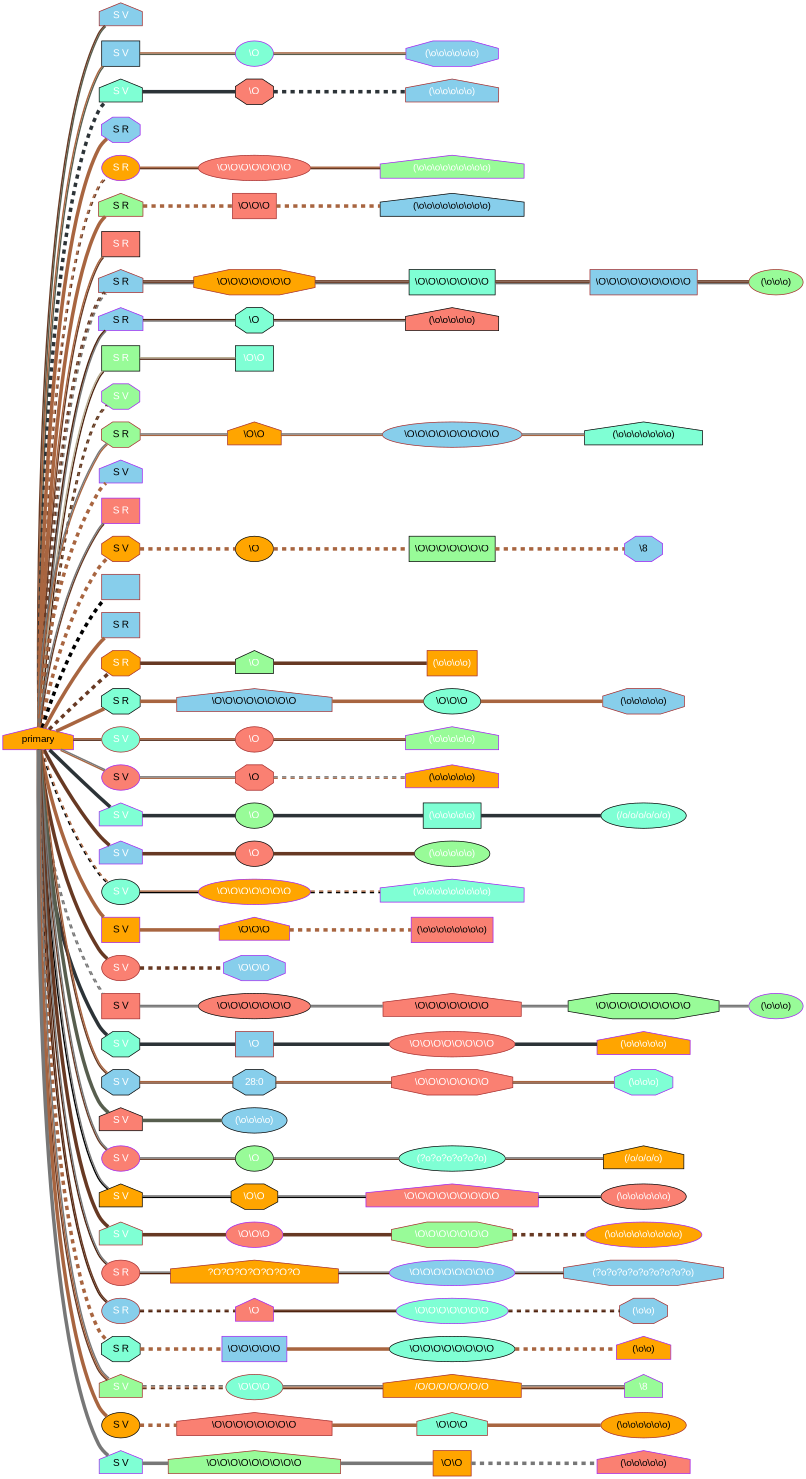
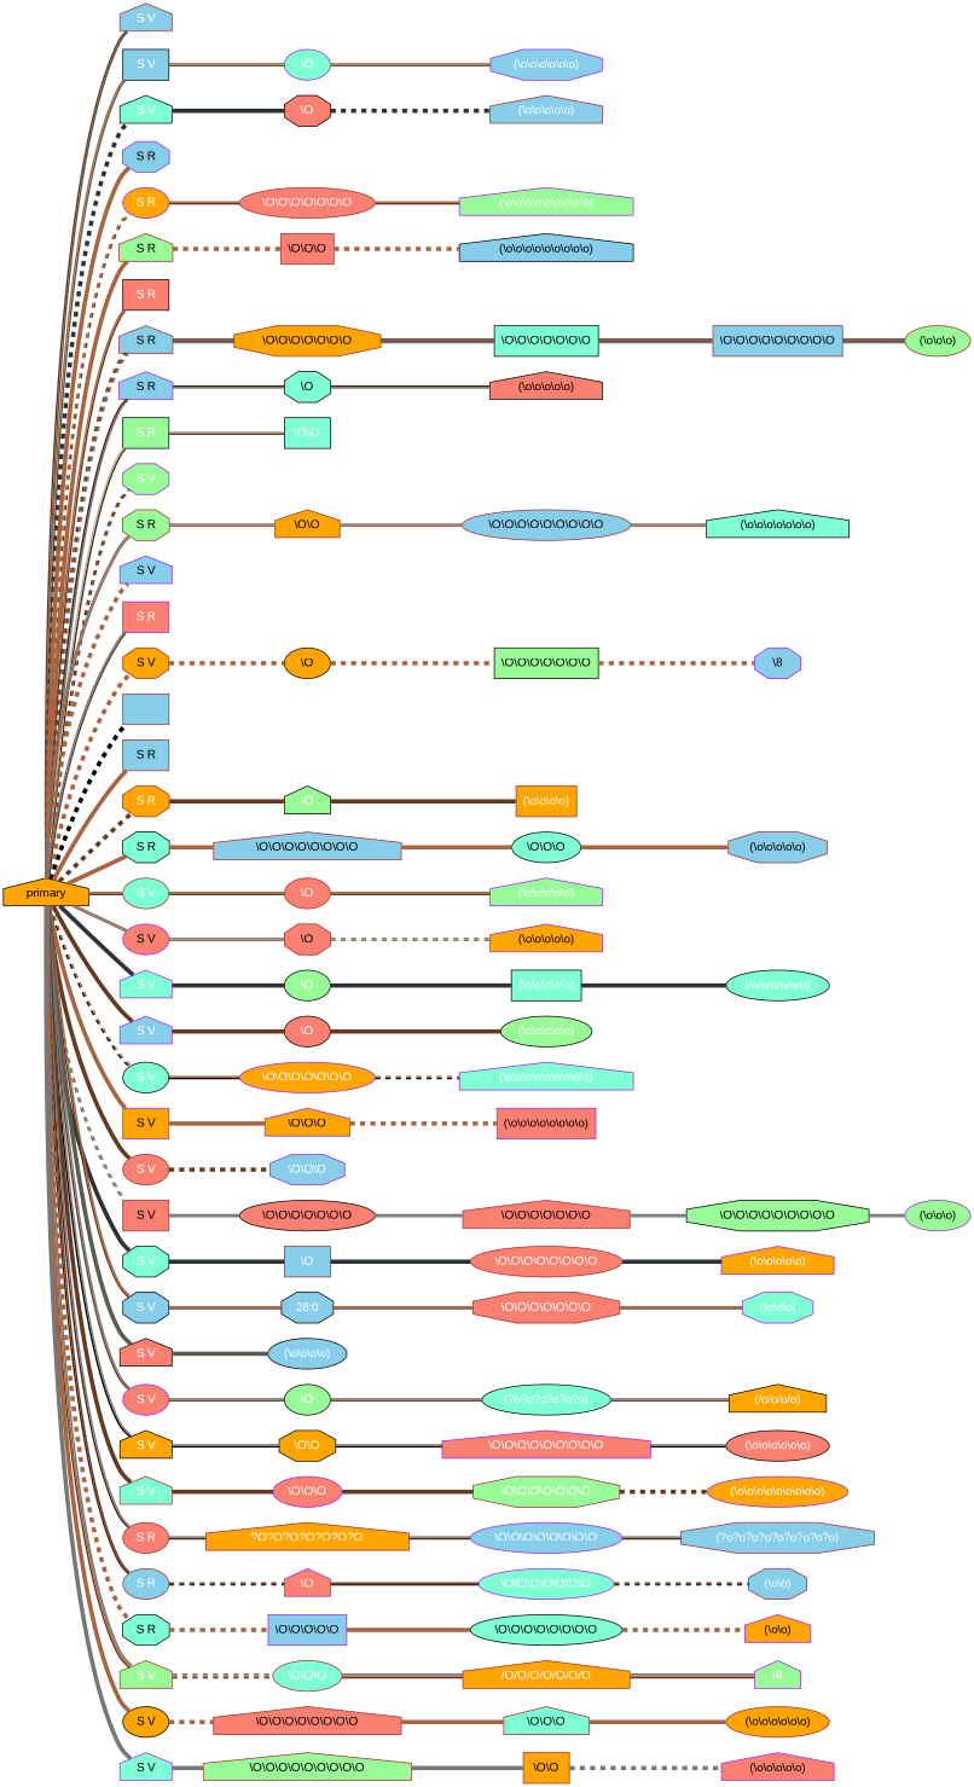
  graph {
    rankdir=LR
    fontname="Liberation Sans"
    node [fillcolor=skyblue fontcolor="#ffffff" qtype=knot_node style=filled color=brown shape=house fontname="Liberation Sans" knot_spin=Z knot_type=S]
    edge [color="#A86540" penwidth=2 qtype=knot_link style=bold fontname="Liberation Sans"]
    n1 [label="S V" pendant_attach=V pendant_colors="#575E4E:#673923" pendant_length=16.5 pendant_ply=S qtype=pendant_node knot_spin="" knot_type=""]
-   primary [fillcolor=orange color=purple fontcolor="" qtype="" knot_spin="" knot_type=""]
+   primary [fillcolor=orange color=black fontcolor="" qtype="" knot_spin="" knot_type=""]
    n3 [label="S V" pendant_attach=V pendant_colors="#575E4E:#A86540" pendant_length=59.0 pendant_ply=S qtype=pendant_node color=black shape=box knot_spin="" knot_type=""]
    n4 [fillcolor=aquamarine label="S V" pendant_attach=V pendant_colors="#2C3337" pendant_length=69.0 pendant_ply=S qtype=pendant_node color=black knot_spin="" knot_type=""]
    n5 [fontcolor="#000000" label="S R" pendant_attach=R pendant_colors="#A86540" pendant_length=8.0 pendant_ply=S qtype=pendant_node color=purple shape=octagon knot_spin="" knot_type=""]
    n6 [fillcolor=orange label="S R" pendant_attach=R pendant_colors="#673923:#A86540" pendant_length=50.0 pendant_ply=S qtype=pendant_node color=purple shape=ellipse knot_spin="" knot_type=""]
    n7 [fillcolor=palegreen fontcolor="#000000" label="S R" pendant_attach=R pendant_colors="#A86540" pendant_length=65.0 pendant_ply=S qtype=pendant_node knot_spin="" knot_type=""]
    n8 [fillcolor=salmon label="S R" pendant_attach=R pendant_colors="#673923:#A86540" pendant_length=12.5 pendant_ply=S qtype=pendant_node color=black shape=box knot_spin="" knot_type=""]
    n9 [fontcolor="#000000" label="S R" pendant_attach=R pendant_colors="#777777:#673923:#673923" pendant_length=46.5 pendant_ply=S qtype=pendant_node knot_spin="" knot_type=""]
    n10 [fontcolor="#000000" label="S R" pendant_attach=R pendant_colors="#777777:#4D220E" pendant_length=66.0 pendant_ply=S qtype=pendant_node color=purple knot_spin="" knot_type=""]
    n11 [fillcolor=palegreen label="S R" pendant_attach=R pendant_colors="#4D220E:#BAAF96" pendant_length=16.5 pendant_ply=S qtype=pendant_node color=black shape=box knot_spin="" knot_type=""]
    n12 [fillcolor=palegreen label="S V" pendant_attach=V pendant_colors="#673923:#593315" pendant_length=0.5 pendant_ply=S qtype=pendant_node color=purple shape=octagon knot_spin="" knot_type=""]
    n13 [fillcolor=palegreen fontcolor="#000000" label="S R" pendant_attach=R pendant_colors="#A86540:#777777" pendant_length=52.0 pendant_ply=S qtype=pendant_node shape=octagon knot_spin="" knot_type=""]
    n14 [fontcolor="#000000" label="S V" pendant_attach=V pendant_colors="#A86540" pendant_length=16.0 pendant_ply=S qtype=pendant_node color=purple knot_spin="" knot_type=""]
    n15 [fillcolor=salmon label="S R" pendant_attach=R pendant_colors="#673923:#777777" pendant_length=12.5 pendant_ply=S qtype=pendant_node color=purple shape=box knot_spin="" knot_type=""]
    n16 [fillcolor=orange fontcolor="#000000" label="S V" pendant_attach=V pendant_colors="#A86540" pendant_length=55.5 pendant_ply=S qtype=pendant_node shape=octagon knot_spin="" knot_type=""]
    n17 [label=" " pendant_colors="#000000" qtype=pendant_node shape=box knot_spin="" knot_type=""]
    n18 [fontcolor="#000000" label="S R" pendant_attach=R pendant_colors="#A86540" pendant_length=7.0 pendant_ply=S qtype=pendant_node shape=box knot_spin="" knot_type=""]
    n19 [fillcolor=orange label="S R" pendant_attach=R pendant_colors="#673923" pendant_length=35.5 pendant_ply=S qtype=pendant_node shape=octagon knot_spin="" knot_type=""]
    n20 [fillcolor=aquamarine fontcolor="#000000" label="S R" pendant_attach=R pendant_colors="#A86540" pendant_length=42.0 pendant_ply=S qtype=pendant_node color=black shape=octagon knot_spin="" knot_type=""]
    n21 [fillcolor=aquamarine label="S V" pendant_attach=V pendant_colors="#4D220E:#A86540" pendant_length=35.5 pendant_ply=S qtype=pendant_node shape=ellipse knot_spin="" knot_type=""]
    n22 [fillcolor=salmon fontcolor="#000000" label="S V" pendant_attach=V pendant_colors="#A86540:#777777" pendant_length=53.5 pendant_ply=S qtype=pendant_node color=purple shape=ellipse knot_spin="" knot_type=""]
    n23 [fillcolor=aquamarine label="S V" pendant_attach=V pendant_colors="#2C3337" pendant_length=71.5 pendant_ply=S qtype=pendant_node color=purple knot_spin="" knot_type=""]
    n24 [label="S V" pendant_attach=V pendant_colors="#673923" pendant_length=64.0 pendant_ply=S qtype=pendant_node color=purple knot_spin="" knot_type=""]
    n25 [fillcolor=aquamarine label="S V" pendant_attach=V pendant_colors="#000000:#A86540" pendant_length=43.5 pendant_ply=S qtype=pendant_node color=black shape=ellipse knot_spin="" knot_type=""]
    n26 [fillcolor=orange fontcolor="#000000" label="S V" pendant_attach=V pendant_colors="#A86540" pendant_length=40.5 pendant_ply=S qtype=pendant_node color=purple shape=box knot_spin="" knot_type=""]
    n27 [fillcolor=salmon label="S V" pendant_attach=V pendant_colors="#673923" pendant_length=21.0 pendant_ply=S qtype=pendant_node shape=ellipse knot_spin="" knot_type=""]
    n28 [fillcolor=salmon fontcolor="#000000" label="S V" pendant_attach=V pendant_colors="#777777:#777777" pendant_length=37.5 pendant_ply=S qtype=pendant_node shape=box knot_spin="" knot_type=""]
    n29 [fillcolor=aquamarine label="S V" pendant_attach=V pendant_colors="#2C3337" pendant_length=48.0 pendant_ply=S qtype=pendant_node color=black shape=octagon knot_spin="" knot_type=""]
    n30 [label="S V" pendant_attach=V pendant_colors="#673923:#A86540" pendant_length=40.5 pendant_ply=S qtype=pendant_node color=black shape=octagon knot_spin="" knot_type=""]
    n31 [fillcolor=salmon label="S V" pendant_attach=V pendant_colors="#575E4E" pendant_length=71.5 pendant_ply=S qtype=pendant_node color=black knot_spin="" knot_type=""]
    n32 [fillcolor=salmon label="S V" pendant_attach=V pendant_colors="#673923:#777777" pendant_length=74.0 pendant_ply=S qtype=pendant_node color=purple shape=ellipse knot_spin="" knot_type=""]
    n33 [fillcolor=orange label="S V" pendant_attach=V pendant_colors="#000000:#777777" pendant_length=44.0 pendant_ply=S qtype=pendant_node color=black knot_spin="" knot_type=""]
    n34 [fillcolor=aquamarine label="S V" pendant_attach=V pendant_colors="#673923" pendant_length=38.5 pendant_ply=S qtype=pendant_node knot_spin="" knot_type=""]
    n35 [fillcolor=salmon label="S R" pendant_attach=R pendant_colors="#4D220E:#777777" pendant_length=40.5 pendant_ply=S qtype=pendant_node shape=ellipse knot_spin="" knot_type=""]
    n36 [label="S R" pendant_attach=R pendant_colors="#4D220E:#673923" pendant_length=50.5 pendant_ply=S qtype=pendant_node shape=ellipse knot_spin="" knot_type=""]
    n37 [fillcolor=aquamarine fontcolor="#000000" label="S R" pendant_attach=R pendant_colors="#A86540" pendant_length=45.5 pendant_ply=S qtype=pendant_node color=black shape=octagon knot_spin="" knot_type=""]
    n38 [fillcolor=palegreen label="S V" pendant_attach=V pendant_colors="#673923:#A86540:#777777" pendant_length=40.0 pendant_ply=S qtype=pendant_node knot_spin="" knot_type=""]
    n39 [fillcolor=orange fontcolor="#000000" label="S V" pendant_attach=V pendant_colors="#A86540" pendant_length=43.5 pendant_ply=S qtype=pendant_node color=black shape=ellipse knot_spin="" knot_type=""]
    n40 [fillcolor=aquamarine fontcolor="#000000" label="S V" pendant_attach=V pendant_colors="#777777" pendant_length=43.0 pendant_ply=S qtype=pendant_node color=purple knot_spin="" knot_type=""]
    n41 [fillcolor=aquamarine knot_position=23.0 knot_value=1 label="\\O" color=purple shape=ellipse]
    n42 [knot_position=33.5 knot_type=L knot_value=6 label="(\\o\\o\\o\\o\\o\\o)" color=purple shape=octagon]
    n43 [fillcolor=salmon knot_position=23.5 knot_value=1 label="\\O" color=black shape=octagon]
    n44 [knot_position=34.5 knot_type=L knot_value=5 label="(\\o\\o\\o\\o\\o)"]
    n45 [fillcolor=salmon knot_position=22.0 knot_value=7 label="\\O\\O\\O\\O\\O\\O\\O" shape=ellipse]
    n46 [fillcolor=palegreen knot_position=32.0 knot_type=L knot_value=9 label="(\\o\\o\\o\\o\\o\\o\\o\\o\\o)" color=purple]
    n47 [fillcolor=salmon fontcolor="#000000" knot_position=23.0 knot_value=3 label="\\O\\O\\O" shape=box]
    n48 [fontcolor="#000000" knot_position=35.0 knot_type=L knot_value=9 label="(\\o\\o\\o\\o\\o\\o\\o\\o\\o)" color=black]
    n49 [fillcolor=orange fontcolor="#000000" knot_position=7.0 knot_value=7 label="\\O\\O\\O\\O\\O\\O\\O" shape=octagon]
    n50 [fillcolor=aquamarine fontcolor="#000000" knot_position=16.0 knot_value=7 label="\\O\\O\\O\\O\\O\\O\\O" color=black shape=box]
    n51 [fontcolor="#000000" knot_position=26.5 knot_value=9 label="\\O\\O\\O\\O\\O\\O\\O\\O\\O" shape=box]
    n52 [fillcolor=palegreen fontcolor="#000000" knot_position=38.0 knot_type=L knot_value=3 label="(\\o\\o\\o)" shape=ellipse]
    n53 [fillcolor=aquamarine fontcolor="#000000" knot_position=25.0 knot_value=1 label="\\O" color=black shape=octagon]
    n54 [fillcolor=salmon fontcolor="#000000" knot_position=39.5 knot_type=L knot_value=5 label="(\\o\\o\\o\\o\\o)" color=black]
    n55 [fillcolor=aquamarine knot_position=15.5 knot_value=2 label="\\O\\O" color=black shape=box]
    n56 [fillcolor=orange fontcolor="#000000" knot_position=14.5 knot_value=2 label="\\O\\O"]
    n57 [fontcolor="#000000" knot_position=22.5 knot_value=9 label="\\O\\O\\O\\O\\O\\O\\O\\O\\O" shape=ellipse]
    n58 [fillcolor=aquamarine fontcolor="#000000" knot_position=35.5 knot_type=L knot_value=7 label="(\\o\\o\\o\\o\\o\\o\\o)" color=black]
    n59 [fillcolor=orange fontcolor="#000000" knot_position=5.0 knot_value=1 label="\\O" color=black shape=ellipse]
    n60 [fillcolor=palegreen fontcolor="#000000" knot_position=23.5 knot_value=7 label="\\O\\O\\O\\O\\O\\O\\O" color=black shape=box]
    n61 [fontcolor="#000000" knot_position=30.5 knot_type=E knot_value=1 label="\\8" color=purple shape=octagon]
    n62 [fillcolor=palegreen knot_position=8.0 knot_value=1 label="\\O" color=black]
    n63 [fillcolor=orange knot_position=25.5 knot_type=L knot_value=4 label="(\\o\\o\\o\\o)" shape=box]
    n64 [fontcolor="#000000" knot_position=14.5 knot_value=8 label="\\O\\O\\O\\O\\O\\O\\O\\O"]
    n65 [fillcolor=aquamarine fontcolor="#000000" knot_position=25.5 knot_value=3 label="\\O\\O\\O" color=black shape=ellipse]
    n66 [fontcolor="#000000" knot_position=34.5 knot_type=L knot_value=5 label="(\\o\\o\\o\\o\\o)" shape=octagon]
    n67 [fillcolor=salmon knot_position=16.0 knot_value=1 label="\\O" shape=ellipse]
    n68 [fillcolor=palegreen knot_position=30.5 knot_type=L knot_value=5 label="(\\o\\o\\o\\o\\o)" color=purple]
    n69 [fillcolor=salmon fontcolor="#000000" knot_position=16.0 knot_value=1 label="\\O" shape=octagon]
    n70 [fillcolor=orange fontcolor="#000000" knot_position=28.5 knot_type=L knot_value=5 label="(\\o\\o\\o\\o\\o)" color=purple]
    n71 [fillcolor=palegreen knot_position=16.0 knot_value=1 label="\\O" color=black shape=ellipse]
    n72 [fillcolor=aquamarine knot_position=29.0 knot_type=L knot_value=5 label="(\\o\\o\\o\\o\\o)" color=black shape=box]
    n73 [fillcolor=aquamarine knot_position=45.5 knot_spin=S knot_type=L knot_value=6 label="(/o/o/o/o/o/o)" color=black shape=ellipse]
    n74 [fillcolor=salmon knot_position=16.5 knot_value=1 label="\\O" color=black shape=ellipse]
    n75 [fillcolor=palegreen knot_position=29.0 knot_type=L knot_value=5 label="(\\o\\o\\o\\o\\o)" color=black shape=ellipse]
    n76 [fillcolor=orange knot_position=16.5 knot_value=7 label="\\O\\O\\O\\O\\O\\O\\O" color=purple shape=ellipse]
    n77 [fillcolor=aquamarine knot_position=28.0 knot_type=L knot_value=9 label="(\\o\\o\\o\\o\\o\\o\\o\\o\\o)" color=purple]
    n78 [fillcolor=orange fontcolor="#000000" knot_position=16.5 knot_value=3 label="\\O\\O\\O" color=purple]
    n79 [fillcolor=salmon fontcolor="#000000" knot_position=30.0 knot_type=L knot_value=8 label="(\\o\\o\\o\\o\\o\\o\\o\\o)" color=purple shape=box]
    n80 [knot_position=16.0 knot_value=3 label="\\O\\O\\O" color=purple shape=octagon]
    n81 [fillcolor=salmon fontcolor="#000000" knot_position=5.5 knot_value=7 label="\\O\\O\\O\\O\\O\\O\\O" color=black shape=ellipse]
    n82 [fillcolor=salmon fontcolor="#000000" knot_position=11.5 knot_value=7 label="\\O\\O\\O\\O\\O\\O\\O"]
    n83 [fillcolor=palegreen fontcolor="#000000" knot_position=18.5 knot_value=9 label="\\O\\O\\O\\O\\O\\O\\O\\O\\O" color=black shape=octagon]
    n84 [fillcolor=palegreen fontcolor="#000000" knot_position=26.5 knot_type=L knot_value=3 label="(\\o\\o\\o)" color=purple shape=ellipse]
    n85 [knot_position=11.0 knot_value=1 label="\\O" shape=box]
    n86 [fillcolor=salmon knot_position=17.0 knot_value=8 label="\\O\\O\\O\\O\\O\\O\\O\\O" shape=ellipse]
    n87 [fillcolor=orange knot_position=28.5 knot_type=L knot_value=5 label="(\\o\\o\\o\\o\\o)" color=purple]
    "28:0" [knot_position=0 knot_type="URNS?L" knot_value=1 color=black shape=octagon]
    n89 [fillcolor=salmon knot_position=17.0 knot_value=7 label="\\O\\O\\O\\O\\O\\O\\O" shape=octagon]
    n90 [fillcolor=aquamarine knot_position=28.5 knot_type=L knot_value=3 label="(\\o\\o\\o)" color=purple shape=octagon]
    n91 [knot_position=29.5 knot_type=L knot_value=4 label="(\\o\\o\\o\\o)" color=black shape=ellipse]
    n92 [fillcolor=palegreen knot_position=18.0 knot_value=1 label="\\O" color=black shape=ellipse]
    n93 [fillcolor=aquamarine knot_position=30.0 knot_spin=U knot_type=L knot_value=6 label="(?o?o?o?o?o?o)" color=black shape=ellipse]
    n94 [fillcolor=orange knot_position=47.5 knot_spin=S knot_type=L knot_value=4 label="(/o/o/o/o)" color=black]
    n95 [fillcolor=orange knot_position=9.5 knot_value=2 label="\\O\\O" color=black shape=octagon]
    n96 [fillcolor=salmon knot_position=18.0 knot_value=9 label="\\O\\O\\O\\O\\O\\O\\O\\O\\O" color=purple]
    n97 [fillcolor=salmon knot_position=29.5 knot_type=L knot_value=6 label="(\\o\\o\\o\\o\\o\\o)" color=black shape=ellipse]
    n98 [fillcolor=salmon knot_position=8.5 knot_value=3 label="\\O\\O\\O" color=purple shape=ellipse]
    n99 [fillcolor=palegreen knot_position=18.0 knot_value=7 label="\\O\\O\\O\\O\\O\\O\\O" shape=octagon]
    n100 [fillcolor=orange knot_position=28.0 knot_type=L knot_value=9 label="(\\o\\o\\o\\o\\o\\o\\o\\o\\o)" color=purple shape=ellipse]
    n101 [fillcolor=orange knot_position=9.5 knot_spin=U knot_value=7 label="?O?O?O?O?O?O?O"]
    n102 [knot_position=19.5 knot_value=8 label="\\O\\O\\O\\O\\O\\O\\O\\O" color=purple shape=ellipse]
    n103 [knot_position=30.0 knot_spin=U knot_type=L knot_value=9 label="(?o?o?o?o?o?o?o?o?o)" shape=octagon]
    n104 [fillcolor=salmon knot_position=5.5 knot_value=1 label="\\O" color=purple]
    n105 [fillcolor=aquamarine knot_position=18.5 knot_value=7 label="\\O\\O\\O\\O\\O\\O\\O" color=purple shape=ellipse]
    n106 [knot_position=29.0 knot_type=L knot_value=2 label="(\\o\\o)" shape=octagon]
    n107 [fontcolor="#000000" knot_position=8.5 knot_value=5 label="\\O\\O\\O\\O\\O" color=purple shape=box]
    n108 [fillcolor=aquamarine fontcolor="#000000" knot_position=18.5 knot_value=8 label="\\O\\O\\O\\O\\O\\O\\O\\O" color=black shape=ellipse]
    n109 [fillcolor=orange fontcolor="#000000" knot_position=29.5 knot_type=L knot_value=2 label="(\\o\\o)" color=purple]
    n110 [fillcolor=aquamarine knot_position=8.5 knot_value=3 label="\\O\\O\\O" shape=ellipse]
    n111 [fillcolor=orange knot_position=15.5 knot_spin=S knot_value=7 label="/O/O/O/O/O/O/O"]
    n112 [fillcolor=palegreen knot_position=25.5 knot_type=E knot_value=1 label="\\8" color=purple]
    n113 [fillcolor=salmon fontcolor="#000000" knot_position=7.5 knot_value=8 label="\\O\\O\\O\\O\\O\\O\\O\\O"]
    n114 [fillcolor=aquamarine fontcolor="#000000" knot_position=14.5 knot_value=3 label="\\O\\O\\O"]
    n115 [fillcolor=orange fontcolor="#000000" knot_position=24.0 knot_type=L knot_value=6 label="(\\o\\o\\o\\o\\o\\o)" shape=ellipse]
    n116 [fillcolor=palegreen fontcolor="#000000" knot_position=7.5 knot_value=9 label="\\O\\O\\O\\O\\O\\O\\O\\O\\O"]
    n117 [fillcolor=orange fontcolor="#000000" knot_position=15.0 knot_value=2 label="\\O\\O" shape=box]
    n118 [fillcolor=salmon fontcolor="#000000" knot_position=26.0 knot_type=L knot_value=5 label="(\\o\\o\\o\\o\\o)" color=purple]
    primary -- n1 [color="#575E4E:#673923" qtype=pendant_link]
    primary -- n3 [color="#575E4E:#A86540" qtype=pendant_link]
    primary -- n4 [color="#2C3337" penwidth=5 qtype=pendant_link style=dashed]
    primary -- n5 [penwidth=5 qtype=pendant_link style=solid]
    primary -- n6 [color="#673923:#A86540" qtype=pendant_link style=dashed]
    primary -- n7 [penwidth=5 qtype=pendant_link style=solid]
    primary -- n8 [color="#673923:#A86540" qtype=pendant_link style=solid]
    primary -- n9 [color="#777777:#673923:#673923" qtype=pendant_link style=dashed]
    primary -- n10 [color="#777777:#4D220E" qtype=pendant_link]
    primary -- n11 [color="#4D220E:#BAAF96" qtype=pendant_link]
    primary -- n12 [color="#673923:#593315" qtype=pendant_link style=dashed]
    primary -- n13 [color="#A86540:#777777" qtype=pendant_link]
    primary -- n14 [penwidth=5 qtype=pendant_link style=dashed]
    primary -- n15 [color="#673923:#777777" qtype=pendant_link style=solid]
    primary -- n16 [penwidth=5 qtype=pendant_link style=dashed]
    primary -- n17 [color="#000000" penwidth=5 qtype=pendant_link style=dashed]
    primary -- n18 [penwidth=5 qtype=pendant_link style=solid]
    primary -- n19 [color="#673923" penwidth=5 qtype=pendant_link style=dashed]
    primary -- n20 [penwidth=5 qtype=pendant_link]
    primary -- n21 [color="#4D220E:#A86540" qtype=pendant_link]
    primary -- n22 [color="#A86540:#777777" qtype=pendant_link style=solid]
    primary -- n23 [color="#2C3337" penwidth=5 qtype=pendant_link style=solid]
    primary -- n24 [color="#673923" penwidth=5 qtype=pendant_link style=solid]
    primary -- n25 [color="#000000:#A86540" qtype=pendant_link style=dashed]
    primary -- n26 [penwidth=5 qtype=pendant_link style=solid]
    primary -- n27 [color="#673923" penwidth=5 qtype=pendant_link]
    primary -- n28 [color="#777777:#777777" qtype=pendant_link style=dashed]
    primary -- n29 [color="#2C3337" penwidth=5 qtype=pendant_link]
    primary -- n30 [color="#673923:#A86540" qtype=pendant_link style=solid]
    primary -- n31 [color="#575E4E" penwidth=5 qtype=pendant_link]
    primary -- n32 [color="#673923:#777777" qtype=pendant_link style=solid]
    primary -- n33 [color="#000000:#777777" qtype=pendant_link style=solid]
    primary -- n34 [color="#673923" penwidth=5 qtype=pendant_link style=solid]
    primary -- n35 [color="#4D220E:#777777" qtype=pendant_link style=solid]
    primary -- n36 [color="#4D220E:#673923" qtype=pendant_link]
    primary -- n37 [penwidth=5 qtype=pendant_link style=dashed]
    primary -- n38 [color="#673923:#A86540:#777777" qtype=pendant_link style=solid]
    primary -- n39 [penwidth=5 qtype=pendant_link]
    primary -- n40 [color="#777777" penwidth=5 qtype=pendant_link]
    n3 -- n41 [color="#575E4E:#A86540" style=solid]
    n4 -- n43 [color="#2C3337" penwidth=5 style=solid]
    n6 -- n45 [color="#673923:#A86540" style=solid]
    n7 -- n47 [penwidth=5 style=dashed]
    n9 -- n49 [color="#777777:#673923:#673923"]
    n10 -- n53 [color="#777777:#4D220E" style=solid]
    n11 -- n55 [color="#4D220E:#BAAF96"]
    n13 -- n56 [color="#A86540:#777777" style=solid]
    n16 -- n59 [penwidth=5 style=dashed]
    n19 -- n62 [color="#673923" penwidth=5 style=solid]
    n20 -- n64 [penwidth=5]
    n21 -- n67 [color="#4D220E:#A86540" style=solid]
    n22 -- n69 [color="#A86540:#777777"]
    n23 -- n71 [color="#2C3337" penwidth=5]
    n24 -- n74 [color="#673923" penwidth=5 style=solid]
    n25 -- n76 [color="#000000:#A86540"]
    n26 -- n78 [penwidth=5 style=solid]
    n27 -- n80 [color="#673923" penwidth=5 style=dashed]
    n28 -- n81 [color="#777777:#777777"]
    n29 -- n85 [color="#2C3337" penwidth=5 style=solid]
    n30 -- "28:0" [color="#673923:#A86540" style=solid]
    n31 -- n91 [color="#575E4E" penwidth=5]
    n32 -- n92 [color="#673923:#777777" style=solid]
    n33 -- n95 [color="#000000:#777777" style=solid]
    n34 -- n98 [color="#673923" penwidth=5]
    n35 -- n101 [color="#4D220E:#777777" style=solid]
    n36 -- n104 [color="#4D220E:#673923" style=dashed]
    n37 -- n107 [penwidth=5 style=dashed]
    n38 -- n110 [color="#673923:#A86540:#777777" style=dashed]
    n39 -- n113 [penwidth=5 style=dashed]
    n40 -- n116 [color="#777777" penwidth=5]
    n41 -- n42 [color="#575E4E:#A86540"]
    n43 -- n44 [color="#2C3337" penwidth=5 style=dashed]
    n45 -- n46 [color="#673923:#A86540"]
    n47 -- n48 [penwidth=5 style=dashed]
    n49 -- n50 [color="#777777:#673923:#673923" style=solid]
    n50 -- n51 [color="#777777:#673923:#673923"]
    n51 -- n52 [color="#777777:#673923:#673923" style=solid]
    n53 -- n54 [color="#777777:#4D220E"]
    n56 -- n57 [color="#A86540:#777777"]
    n57 -- n58 [color="#A86540:#777777"]
    n59 -- n60 [penwidth=5 style=dashed]
    n60 -- n61 [penwidth=5 style=dashed]
    n62 -- n63 [color="#673923" penwidth=5 style=solid]
    n64 -- n65 [penwidth=5]
    n65 -- n66 [penwidth=5 style=solid]
    n67 -- n68 [color="#4D220E:#A86540"]
    n69 -- n70 [color="#A86540:#777777" style=dashed]
    n71 -- n72 [color="#2C3337" penwidth=5]
    n72 -- n73 [color="#2C3337" penwidth=5 style=solid]
    n74 -- n75 [color="#673923" penwidth=5]
    n76 -- n77 [color="#000000:#A86540" style=dashed]
    n78 -- n79 [penwidth=5 style=dashed]
    n81 -- n82 [color="#777777:#777777" style=solid]
    n82 -- n83 [color="#777777:#777777"]
    n83 -- n84 [color="#777777:#777777"]
    n85 -- n86 [color="#2C3337" penwidth=5]
    n86 -- n87 [color="#2C3337" penwidth=5]
    "28:0" -- n89 [color="#673923:#A86540" style=solid]
    n89 -- n90 [color="#673923:#A86540" style=solid]
    n92 -- n93 [color="#673923:#777777" style=solid]
    n93 -- n94 [color="#673923:#777777" style=solid]
    n95 -- n96 [color="#000000:#777777"]
    n96 -- n97 [color="#000000:#777777" style=solid]
    n98 -- n99 [color="#673923" penwidth=5 style=solid]
    n99 -- n100 [color="#673923" penwidth=5 style=dashed]
    n101 -- n102 [color="#4D220E:#777777"]
    n102 -- n103 [color="#4D220E:#777777"]
    n104 -- n105 [color="#4D220E:#673923" style=solid]
    n105 -- n106 [color="#4D220E:#673923" style=dashed]
    n107 -- n108 [penwidth=5]
    n108 -- n109 [penwidth=5 style=dashed]
    n110 -- n111 [color="#673923:#A86540:#777777"]
    n111 -- n112 [color="#673923:#A86540:#777777"]
    n113 -- n114 [penwidth=5]
    n114 -- n115 [penwidth=5 style=solid]
    n116 -- n117 [color="#777777" penwidth=5]
    n117 -- n118 [color="#777777" penwidth=5 style=dashed]
  }
